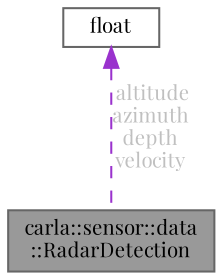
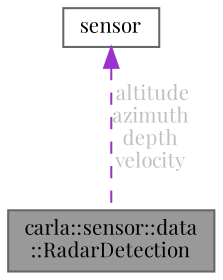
  digraph {
    fontname="Playfair Display"
    node [color=gray40 fontname="Playfair Display" fontsize=10 shape=box style=filled]
    n1 [fillcolor=grey60 fontcolor=black height=0.2 label="carla::sensor::data\l::RadarDetection" width=0.4]
-   n2 [fillcolor=white height=0.2 label=float width=0.4]
+   n2 [fillcolor=white height=0.2 label=sensor width=0.4]
    n2 -> n1 [color=darkorchid3 dir=back fontcolor=grey fontname="Playfair Display" fontsize=10 label=" altitude\nazimuth\ndepth\nvelocity" labelfontname=Helvetica labelfontsize=10 style=dashed]
  }
